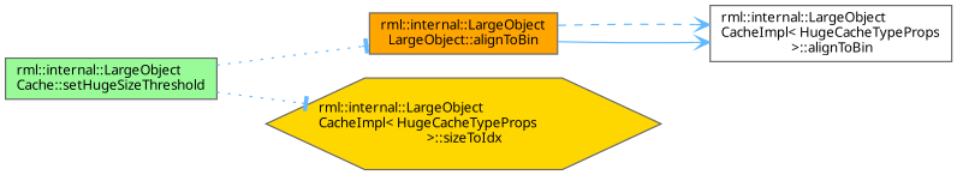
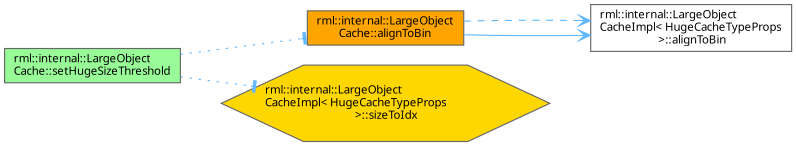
  digraph {
    rankdir=LR
    fontname="Noto Sans"
    node [color=grey40 fontname="Noto Sans" fontsize=10 shape=box style=filled]
    edge [color=steelblue1 fontname="Noto Sans" fontsize=10 labelfontname=Helvetica labelfontsize=10 style=dotted arrowhead=tee]
    n1 [color=gray40 fillcolor=palegreen fontcolor=black height=0.2 label="rml::internal::LargeObject\lCache::setHugeSizeThreshold" width=0.4]
-   n2 [fillcolor=orange height=0.2 label="rml::internal::LargeObject\lLargeObject::alignToBin" width=0.4]
+   n2 [fillcolor=orange height=0.2 label="rml::internal::LargeObject\lCache::alignToBin" width=0.4]
    n3 [fillcolor=gold height=0.2 label="rml::internal::LargeObject\lCacheImpl\< HugeCacheTypeProps\l \>::sizeToIdx" shape=hexagon width=0.4]
    n4 [fillcolor=white height=0.2 label="rml::internal::LargeObject\lCacheImpl\< HugeCacheTypeProps\l \>::alignToBin" width=0.4]
    n1 -> n2
    n1 -> n3
    n2 -> n4 [style=solid arrowhead=vee]
    n2 -> n4 [style=dashed arrowhead=vee]
  }
